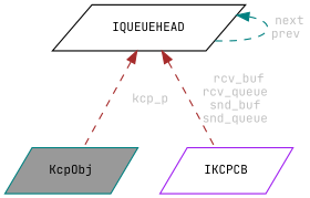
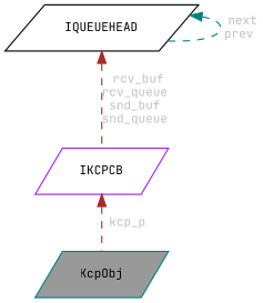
  digraph {
    fontname="JetBrains Mono"
    node [fillcolor=white fontname="JetBrains Mono" fontsize=10 shape=parallelogram style=filled]
    edge [color=brown dir=back fontcolor=grey fontname="JetBrains Mono" fontsize=10 labelfontname=Helvetica labelfontsize=10 style=dashed]
    n1 [color=teal fillcolor=grey60 fontcolor=black height=0.2 label=KcpObj width=0.4]
    n2 [color=purple height=0.2 label=IKCPCB width=0.4]
    n3 [color=black height=0.2 label=IQUEUEHEAD width=0.4]
-   n3 -> n1 [label=" kcp_p"]
+   n2 -> n1 [label=" kcp_p"]
    n3 -> n2 [label=" rcv_buf\nrcv_queue\nsnd_buf\nsnd_queue"]
    n3 -> n3 [color=teal label=" next\nprev"]
  }
